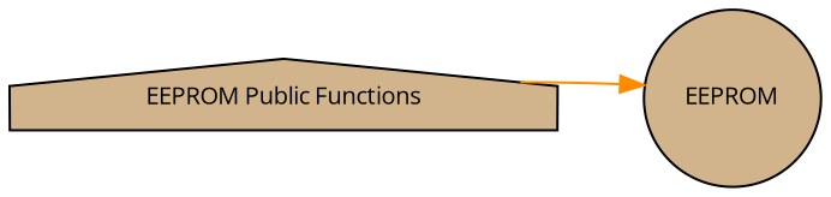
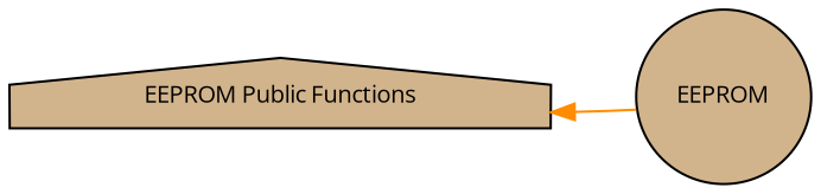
  digraph {
    rankdir=LR
    fontname="Open Sans"
    node [color=black fillcolor=tan fontname="Open Sans" fontsize=10 style=filled]
    n1 [fontcolor=black height=0.2 label="EEPROM Public Functions" shape=house width=0.4]
    n2 [height=0.2 label=EEPROM shape=circle width=0.4]
-   n2 -> n1 [dir=back fontname="Open Sans" fontsize=10 labelfontname=Helvetica labelfontsize=10 shape=plaintext style=solid color=darkorange]
+   n1 -> n2 [dir=back fontname="Open Sans" fontsize=10 labelfontname=Helvetica labelfontsize=10 shape=plaintext style=solid color=darkorange]
  }
